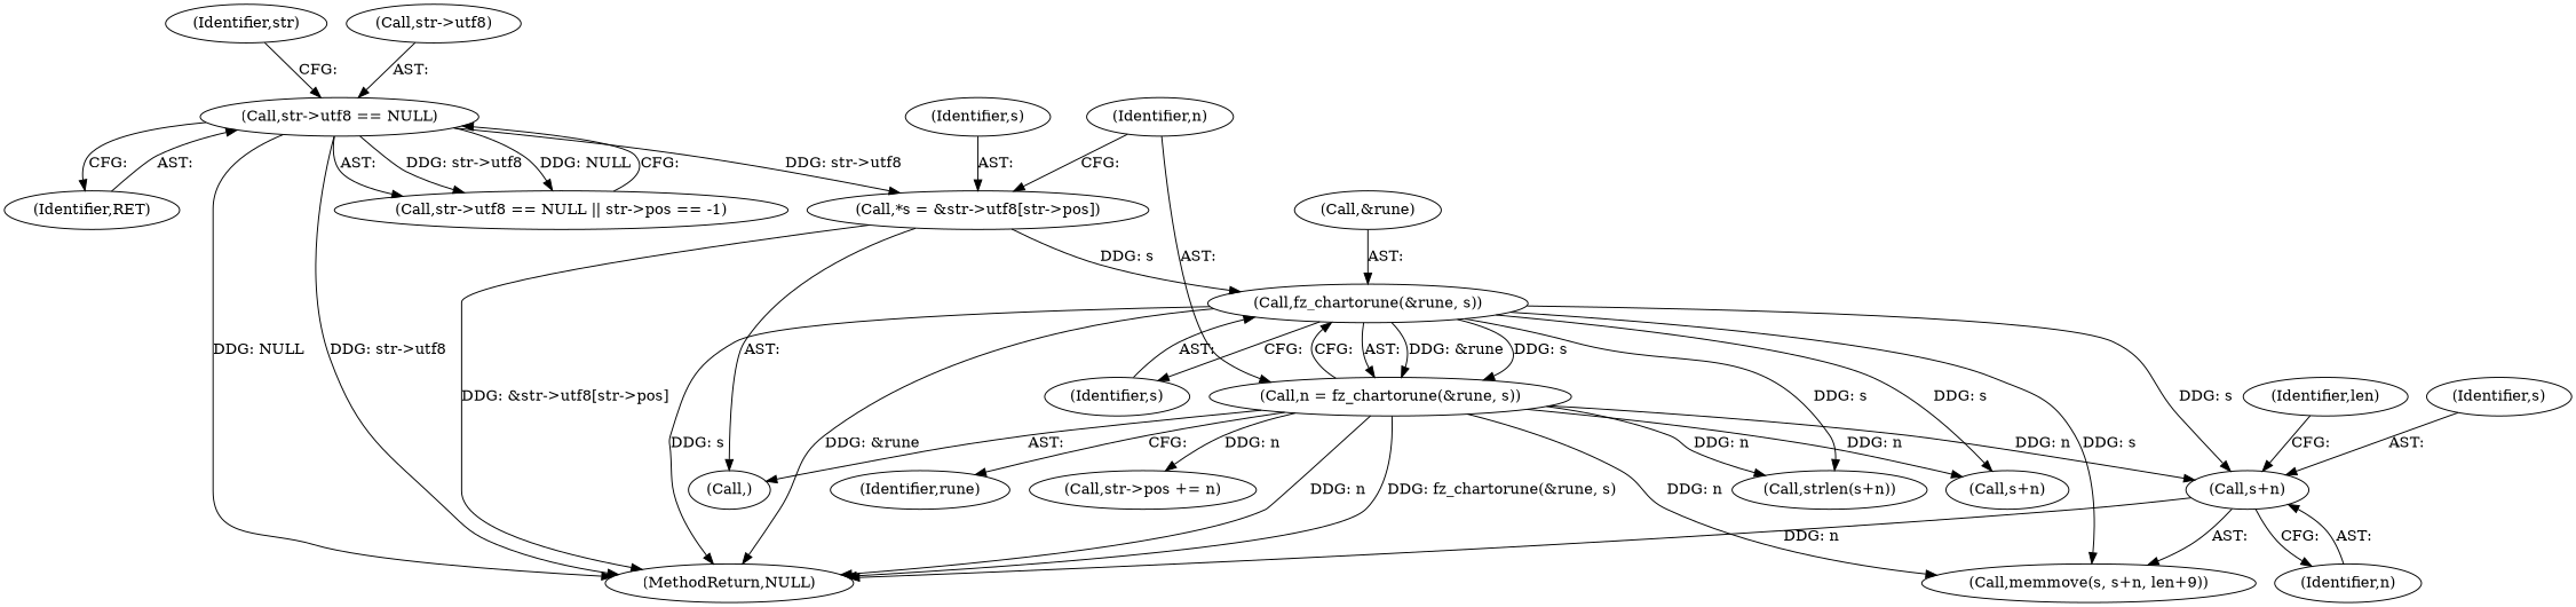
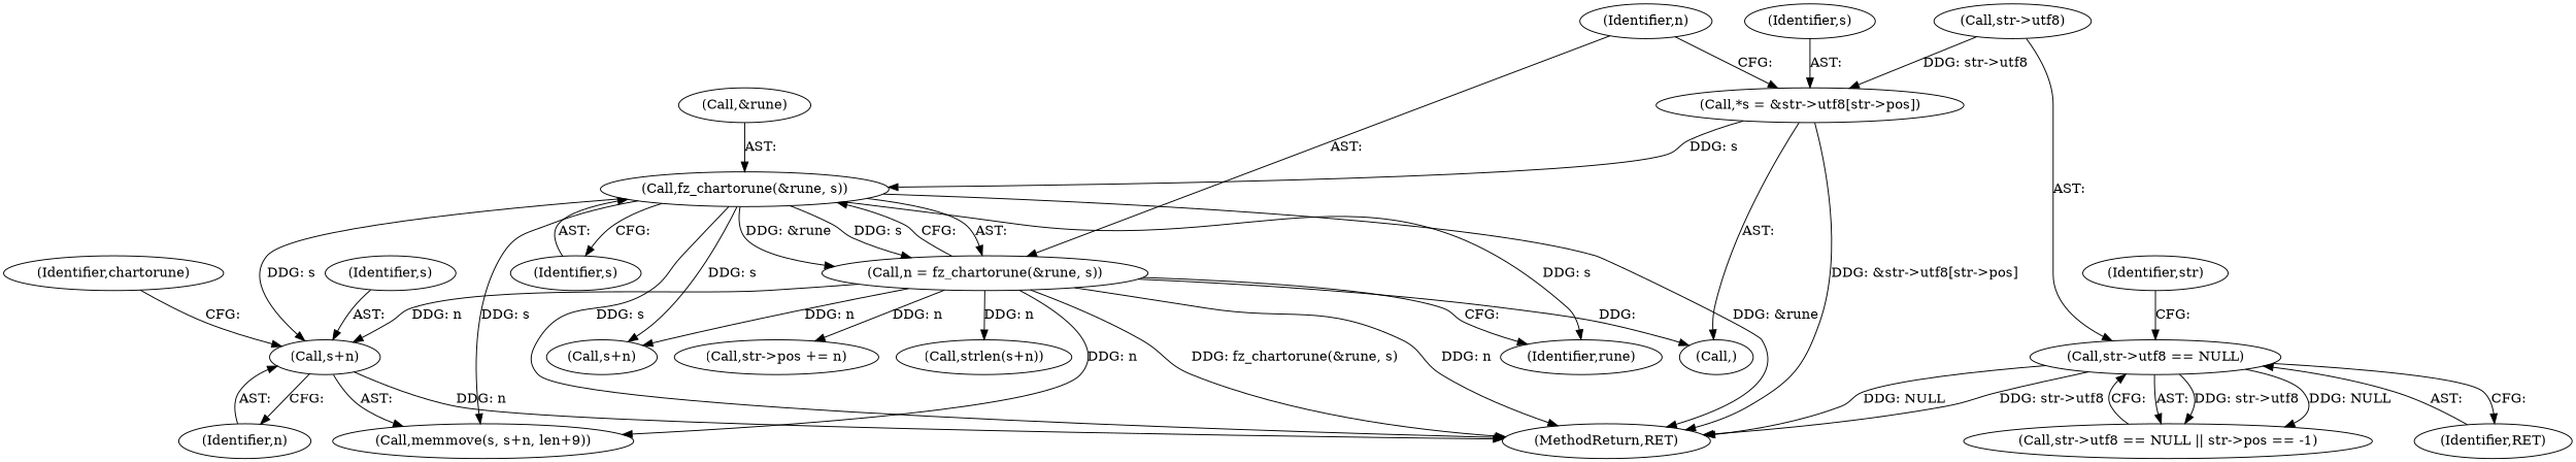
  digraph {
    fontname="DejaVu Serif"
    node [fontname="DejaVu Serif"]
    edge [fontname="DejaVu Serif"]
    n1 [label="(Call,s+n)"]
-   n2 [label="(MethodReturn,NULL)"]
+   n2 [label="(MethodReturn,RET)"]
    n3 [label="(Identifier,n)"]
    n4 [label="(Call,memmove(s, s+n, len+9))"]
    n5 [label="(Call,fz_chartorune(&rune, s))"]
    n6 [label="(Call,n = fz_chartorune(&rune, s))"]
    n7 [label="(Call,strlen(s+n))"]
    n8 [label="(Call,s+n)"]
    n9 [label="(Identifier,s)"]
    n10 [label="(Call,)"]
    n11 [label="(Call,str->pos += n)"]
    n12 [label="(Identifier,rune)"]
    n13 [label="(Call,*s = &str->utf8[str->pos])"]
    n14 [label="(Call,str->utf8 == NULL)"]
    n15 [label="(Call,str->utf8 == NULL || str->pos == -1)"]
    n16 [label="(Identifier,RET)"]
-   n17 [label="(Identifier,len)"]
+   n17 [label="(Identifier,chartorune)"]
    n18 [label="(Identifier,n)"]
    n19 [label="(Identifier,s)"]
    n20 [label="(Identifier,s)"]
    n21 [label="(Call,&rune)"]
    n22 [label="(Identifier,str)"]
    n23 [label="(Call,str->utf8)"]
    n1 -> n2 [label="DDG: n"]
    n1 -> n3 [label="CFG: "]
    n1 -> n4 [label="AST: "]
    n3 -> n1 [label="AST: "]
    n5 -> n1 [label="DDG: s"]
    n5 -> n2 [label="DDG: &rune"]
    n5 -> n2 [label="DDG: s"]
    n5 -> n4 [label="DDG: s"]
    n5 -> n6 [label="AST: "]
    n5 -> n6 [label="DDG: &rune"]
    n5 -> n6 [label="DDG: s"]
-   n5 -> n7 [label="DDG: s"]
+   n5 -> n12 [label="DDG: s"]
    n5 -> n8 [label="DDG: s"]
    n5 -> n9 [label="CFG: "]
    n6 -> n1 [label="DDG: n"]
    n6 -> n2 [label="DDG: n"]
    n6 -> n2 [label="DDG: fz_chartorune(&rune, s)"]
    n6 -> n4 [label="DDG: n"]
    n6 -> n5 [label="CFG: "]
    n6 -> n7 [label="DDG: n"]
    n6 -> n8 [label="DDG: n"]
-   n6 -> n10 [label="AST: "]
+   n6 -> n10 [label="DDG: "]
    n6 -> n11 [label="DDG: n"]
    n6 -> n12 [label="CFG: "]
    n9 -> n5 [label="AST: "]
    n13 -> n2 [label="DDG: &str->utf8[str->pos]"]
    n13 -> n5 [label="DDG: s"]
    n13 -> n10 [label="AST: "]
    n14 -> n2 [label="DDG: NULL"]
    n14 -> n2 [label="DDG: str->utf8"]
-   n14 -> n13 [label="DDG: str->utf8"]
+   n23 -> n13 [label="DDG: str->utf8"]
    n14 -> n15 [label="AST: "]
    n14 -> n15 [label="DDG: str->utf8"]
    n14 -> n15 [label="DDG: NULL"]
    n14 -> n16 [label="CFG: "]
    n15 -> n14 [label="CFG: "]
    n16 -> n14 [label="AST: "]
    n17 -> n1 [label="CFG: "]
    n18 -> n6 [label="AST: "]
    n18 -> n13 [label="CFG: "]
    n19 -> n1 [label="AST: "]
    n20 -> n13 [label="AST: "]
    n21 -> n5 [label="AST: "]
    n22 -> n14 [label="CFG: "]
    n23 -> n14 [label="AST: "]
  }
